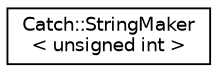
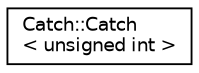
  digraph {
    rankdir=LR
-   n1 [color=black fillcolor=white fontname=Helvetica fontsize=10 height=0.2 label="Catch::StringMaker\l\< unsigned int \>" shape=record style=filled width=0.4]
+   n1 [color=black fillcolor=white fontname=Helvetica fontsize=10 height=0.2 label="Catch::Catch\l\< unsigned int \>" shape=record style=filled width=0.4]
  }
